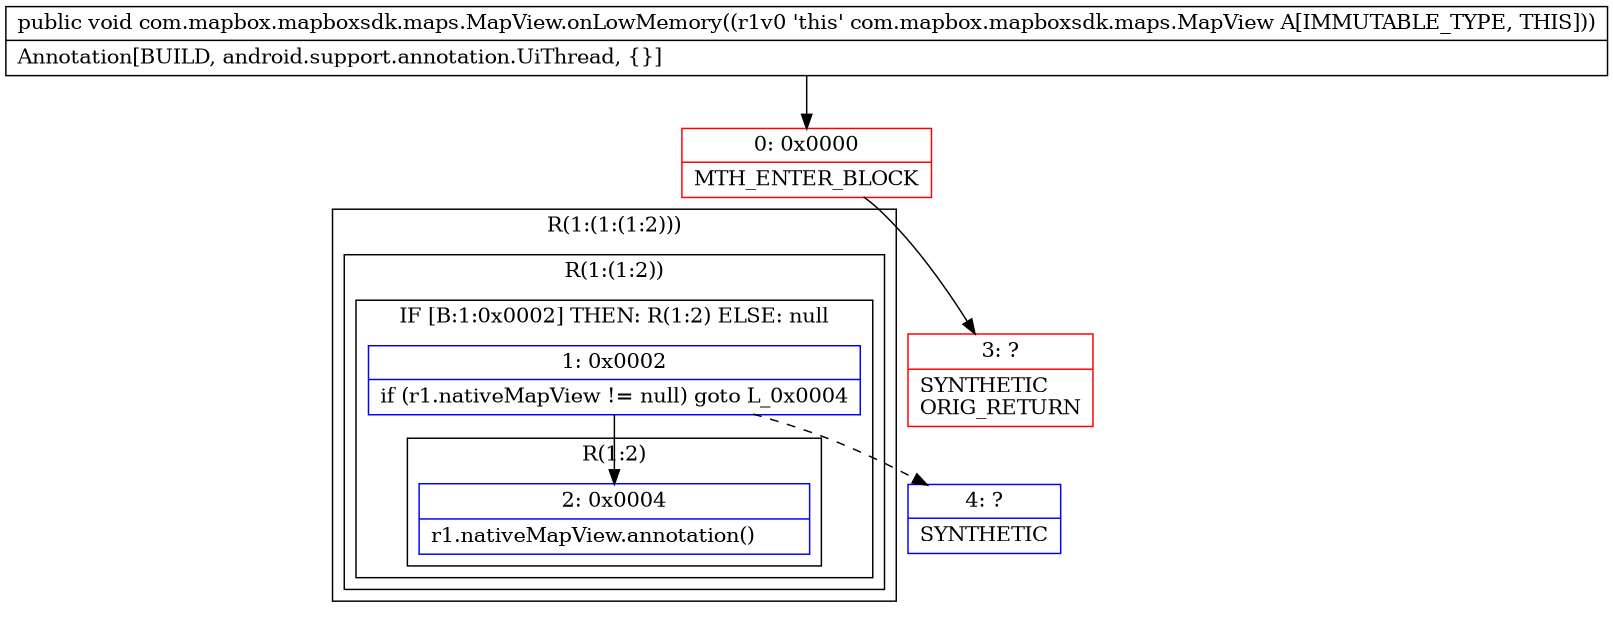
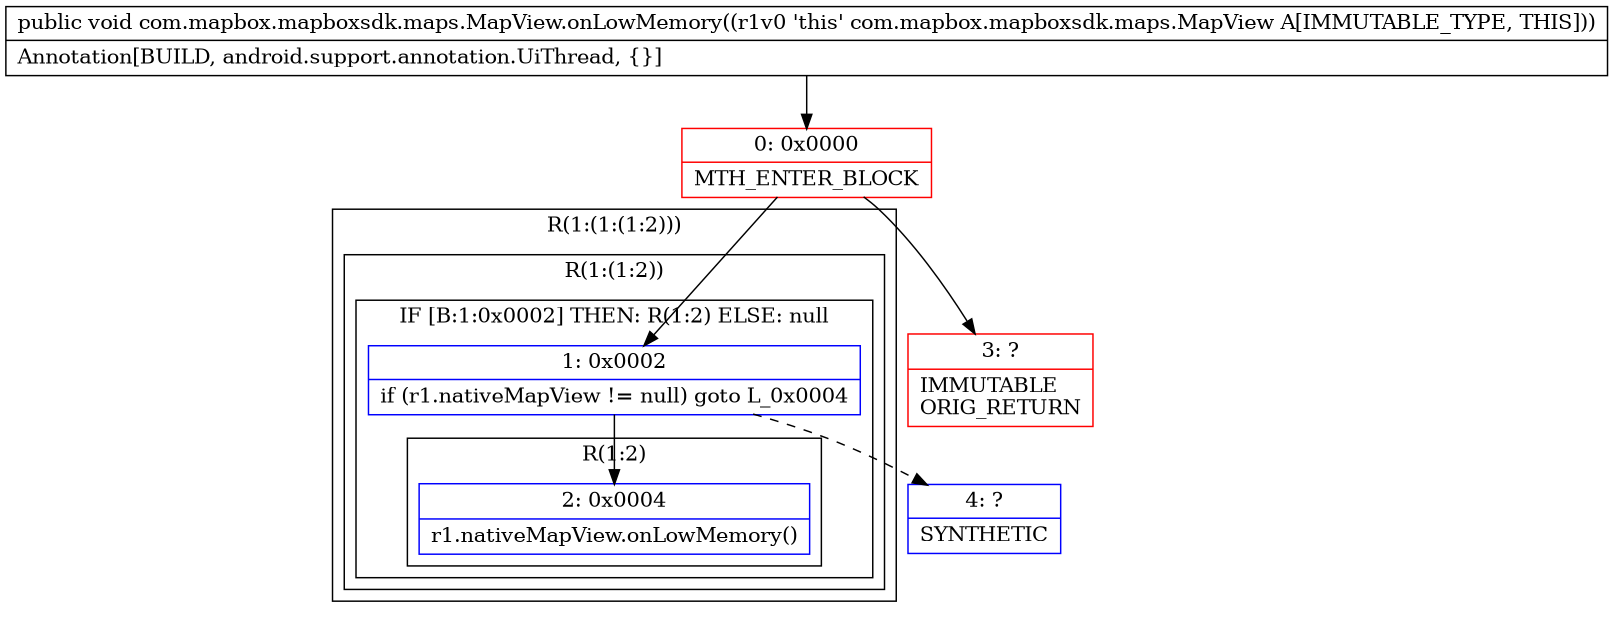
  digraph {
    node [color=blue shape=record]
-   n1 [label="{2\:\ 0x0004|r1.nativeMapView.annotation()\l}"]
+   n1 [label="{2\:\ 0x0004|r1.nativeMapView.onLowMemory()\l}"]
    n2 [label="{1\:\ 0x0002|if (r1.nativeMapView != null) goto L_0x0004\l}"]
    n3 [label="{4\:\ ?|SYNTHETIC\l}"]
-   n4 [color=red label="{3\:\ ?|SYNTHETIC\lORIG_RETURN\l}"]
+   n4 [color=red label="{3\:\ ?|IMMUTABLE\lORIG_RETURN\l}"]
    n5 [color=red label="{0\:\ 0x0000|MTH_ENTER_BLOCK\l}"]
    n6 [label="{public void com.mapbox.mapboxsdk.maps.MapView.onLowMemory((r1v0 'this' com.mapbox.mapboxsdk.maps.MapView A[IMMUTABLE_TYPE, THIS]))  | Annotation[BUILD, android.support.annotation.UiThread, \{\}]\l}" color=""]
    subgraph cluster_1 {
      label="R(1:(1:(1:2)))"
      subgraph cluster_2 {
        label="R(1:(1:2))"
        subgraph cluster_3 {
          label="IF [B:1:0x0002] THEN: R(1:2) ELSE: null"
          n2
          subgraph cluster_4 {
            label="R(1:2)"
            n1
          }
        }
      }
    }
    n2 -> n1
    n2 -> n3 [style=dashed]
+   n5 -> n2
    n5 -> n4
    n6 -> n5
  }
